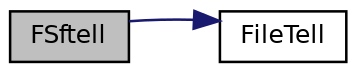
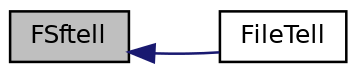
  digraph {
    rankdir=LR
    fontname="DejaVu Sans"
    node [color=black fontname="DejaVu Sans" fontsize=10 shape=record style=filled]
    n1 [fillcolor=grey75 fontcolor=black height=0.2 label=FSftell width=0.4]
    n2 [fillcolor=white height=0.2 label=FileTell width=0.4]
-   n2 -> n1 [color=midnightblue dir=back fontname="DejaVu Sans" fontsize=10 labelfontname=Helvetica labelfontsize=10 style=solid]
+   n1 -> n2 [color=midnightblue dir=back fontname="DejaVu Sans" fontsize=10 labelfontname=Helvetica labelfontsize=10 style=solid]
  }
